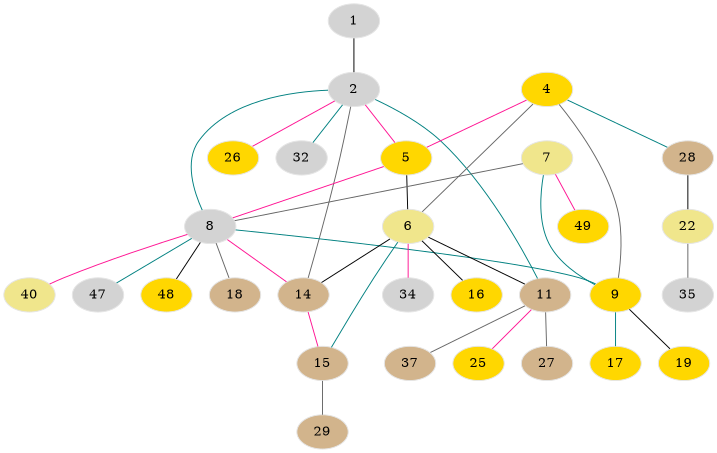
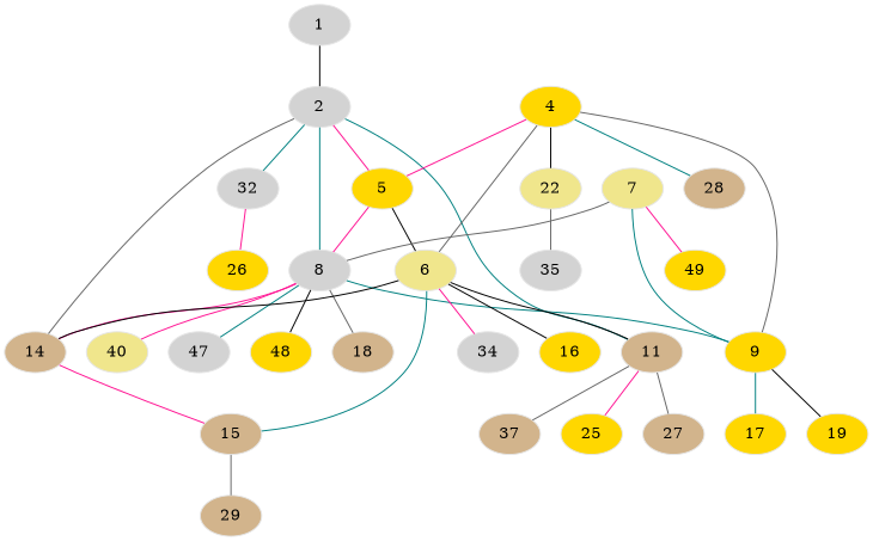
  graph {
    node [color=gray90 fillcolor=gold style=filled]
    edge [color=deeppink]
    1 [fillcolor=lightgrey super="+23+31"]
    2 [fillcolor=lightgrey super="+3+10"]
    5 [super="+36+33+56"]
    8 [fillcolor=lightgrey super="+24"]
    11 [fillcolor=tan super="+38+52+58+60+45"]
    14 [fillcolor=tan]
    26
    32 [fillcolor=lightgrey]
    6 [fillcolor=khaki super="+13"]
    9 [super="+57"]
    18 [fillcolor=tan]
    40 [fillcolor=khaki]
    47 [fillcolor=lightgrey]
    48
    25
    27 [fillcolor=tan]
    37 [fillcolor=tan]
    15 [fillcolor=tan]
    4 [super="+41+21"]
    22 [fillcolor=khaki super="+50"]
    28 [fillcolor=tan super="+55"]
    16 [super="+46+20"]
    34 [fillcolor=lightgrey]
    17
    19
    35 [fillcolor=lightgrey]
    29 [fillcolor=tan]
    7 [fillcolor=khaki super="+39"]
    49
    1 -- 2 [color=black weight=2]
    2 -- 5
    2 -- 8 [color=teal weight=2]
    2 -- 11 [color=teal weight=2]
    2 -- 14 [color=gray40 weight=2]
-   2 -- 26
+   32 -- 26
    2 -- 32 [color=teal]
    5 -- 8
    5 -- 6 [color=black]
    8 -- 14
    8 -- 9 [color=teal]
    8 -- 18 [color=gray40]
    8 -- 40
    8 -- 47 [color=teal]
    8 -- 48 [color=black]
    11 -- 25
    11 -- 27 [color=gray40]
    11 -- 37 [color=gray40]
    14 -- 15
    6 -- 11 [color=black]
    6 -- 14 [color=black]
    6 -- 15 [color=teal]
    6 -- 16 [color=black]
    6 -- 34
    9 -- 17 [color=teal]
    9 -- 19 [color=black]
    15 -- 29 [color=gray40]
    4 -- 5
    4 -- 6 [color=gray40]
    4 -- 9 [color=gray40]
-   28 -- 22 [color=black]
+   4 -- 22 [color=black]
    4 -- 28 [color=teal]
    22 -- 35 [color=gray40]
    7 -- 8 [color=gray40]
    7 -- 9 [color=teal]
    7 -- 49
  }
